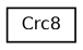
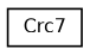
  digraph {
    rankdir=LR
-   n1 [color=black fillcolor=white fontname=Helvetica fontsize=10 height=0.2 label=Crc8 shape=record style=filled width=0.4]
+   n1 [color=black fillcolor=white fontname=Helvetica fontsize=10 height=0.2 label=Crc7 shape=record style=filled width=0.4]
  }
